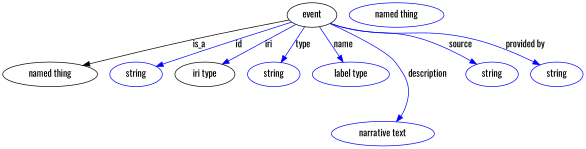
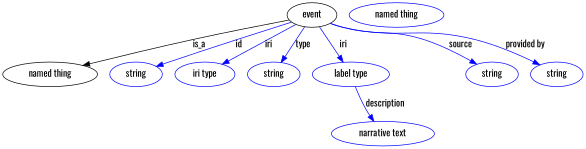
  digraph {
    fontname=Oswald
    node [fontname=Oswald color=blue]
    edge [fontname=Oswald color=blue style=solid]
    n1 [height=0.5 label=event width=1.011 color=""]
    "named thing" [height=0.5 width=1.9318 color=""]
    n3 [height=0.5 label=string width=1.0652]
-   n4 [color=black height=0.5 label="iri type" width=1.2277]
+   n4 [height=0.5 label="iri type" width=1.2277]
    n5 [height=0.5 label=string width=1.0652]
    n6 [height=0.5 label="label type" width=1.5707]
    n7 [height=0.5 label="narrative text" width=2.0943]
    n8 [height=0.5 label=string width=1.0652]
    n9 [height=0.5 label=string width=1.0652]
    n10 [height=0.5 label="named thing" width=1.9318]
    n1 -> "named thing" [label=is_a color="" style=""]
    n1 -> n3 [label=id]
    n1 -> n4 [label=iri]
    n1 -> n5 [label=type]
-   n1 -> n6 [label=name]
-   n1 -> n7 [label=description]
+   n1 -> n6 [label=iri]
+   n6 -> n7 [label=description]
    n1 -> n8 [label=source]
    n1 -> n9 [label="provided by"]
  }
